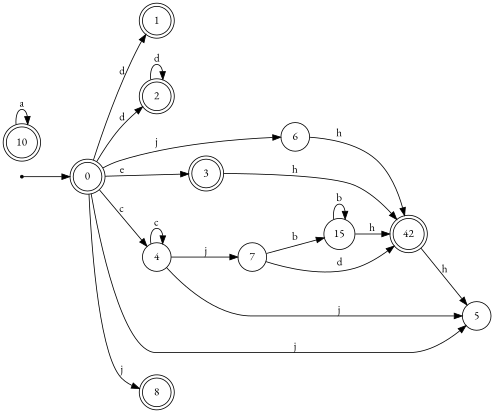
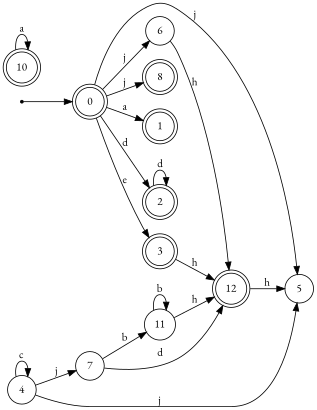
  digraph {
    fontname="EB Garamond"
    rankdir=LR
    node [fontname="EB Garamond" shape=doublecircle]
    edge [fontname="EB Garamond"]
    dummy0 [shape=point]
    0
    1
    2
    3
    4 [shape=circle]
    5 [shape=circle]
    6 [shape=circle]
    8
-   12 [label=42]
+   12
    7 [shape=circle]
-   11 [shape=circle label=15]
+   11 [shape=circle]
    10
    dummy0 -> 0
-   0 -> 1 [label=d]
+   0 -> 1 [label=a]
    0 -> 2 [label=d]
    0 -> 3 [label=e]
-   0 -> 4 [label=c]
    0 -> 5 [label=j]
    0 -> 6 [label=j]
    0 -> 8 [label=j]
    2 -> 2 [label=d]
    3 -> 12 [label=h]
    4 -> 4 [label=c]
    4 -> 5 [label=j]
    4 -> 7 [label=j]
    6 -> 12 [label=h]
    12 -> 5 [label=h]
    7 -> 12 [label=d]
    7 -> 11 [label=b]
    11 -> 12 [label=h]
    11 -> 11 [label=b]
    10 -> 10 [label=a]
  }
